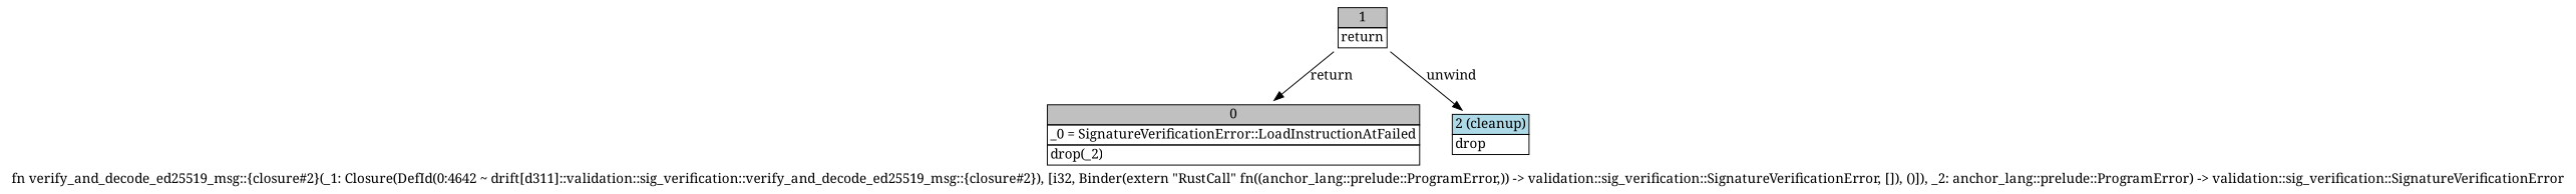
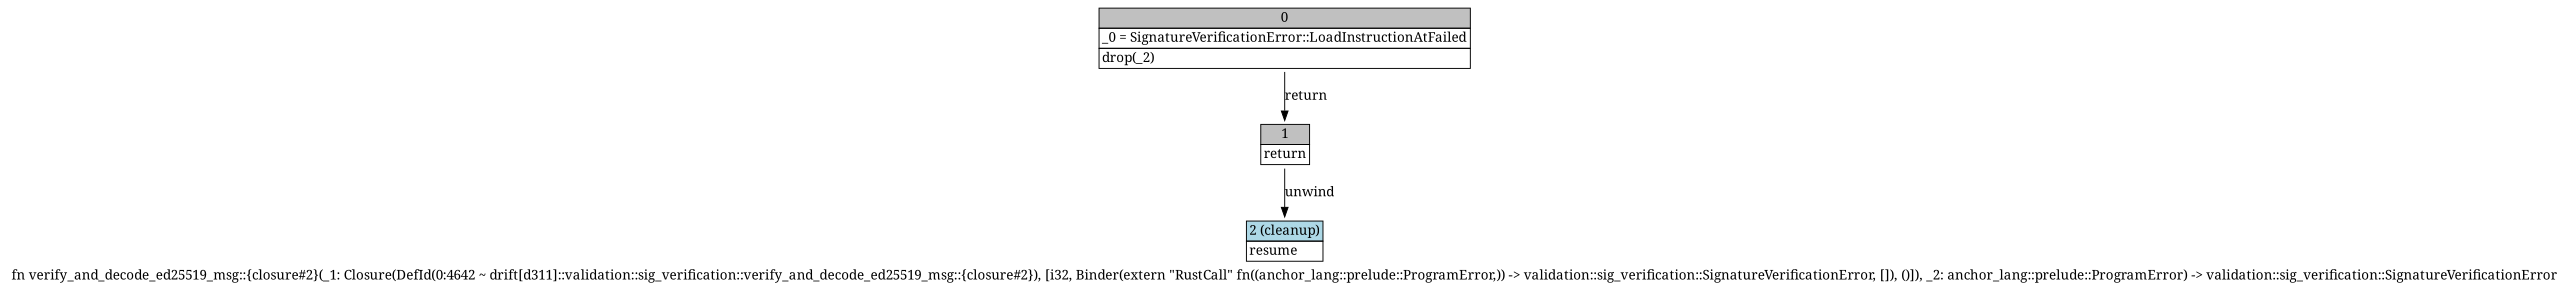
  digraph {
    fontname="Noto Serif"
    label=<fn verify_and_decode_ed25519_msg::{closure#2}(_1: Closure(DefId(0:4642 ~ drift[d311]::validation::sig_verification::verify_and_decode_ed25519_msg::{closure#2}), [i32, Binder(extern &quot;RustCall&quot; fn((anchor_lang::prelude::ProgramError,)) -&gt; validation::sig_verification::SignatureVerificationError, []), ()]), _2: anchor_lang::prelude::ProgramError) -&gt; validation::sig_verification::SignatureVerificationError<br align="left"/>>
    node [fontname="Noto Serif" shape=none]
    edge [fontname="Noto Serif"]
    n1 [label=<<table border="0" cellborder="1" cellspacing="0"><tr><td bgcolor="gray" align="center" colspan="1">0</td></tr><tr><td align="left" balign="left">_0 = SignatureVerificationError::LoadInstructionAtFailed<br/></td></tr><tr><td align="left">drop(_2)</td></tr></table>>]
    n2 [label=<<table border="0" cellborder="1" cellspacing="0"><tr><td bgcolor="gray" align="center" colspan="1">1</td></tr><tr><td align="left">return</td></tr></table>>]
-   n3 [label=<<table border="0" cellborder="1" cellspacing="0"><tr><td bgcolor="lightblue" align="center" colspan="1">2 (cleanup)</td></tr><tr><td align="left">drop</td></tr></table>>]
-   n2 -> n1 [label=return]
+   n3 [label=<<table border="0" cellborder="1" cellspacing="0"><tr><td bgcolor="lightblue" align="center" colspan="1">2 (cleanup)</td></tr><tr><td align="left">resume</td></tr></table>>]
+   n1 -> n2 [label=return]
    n2 -> n3 [label=unwind]
  }
